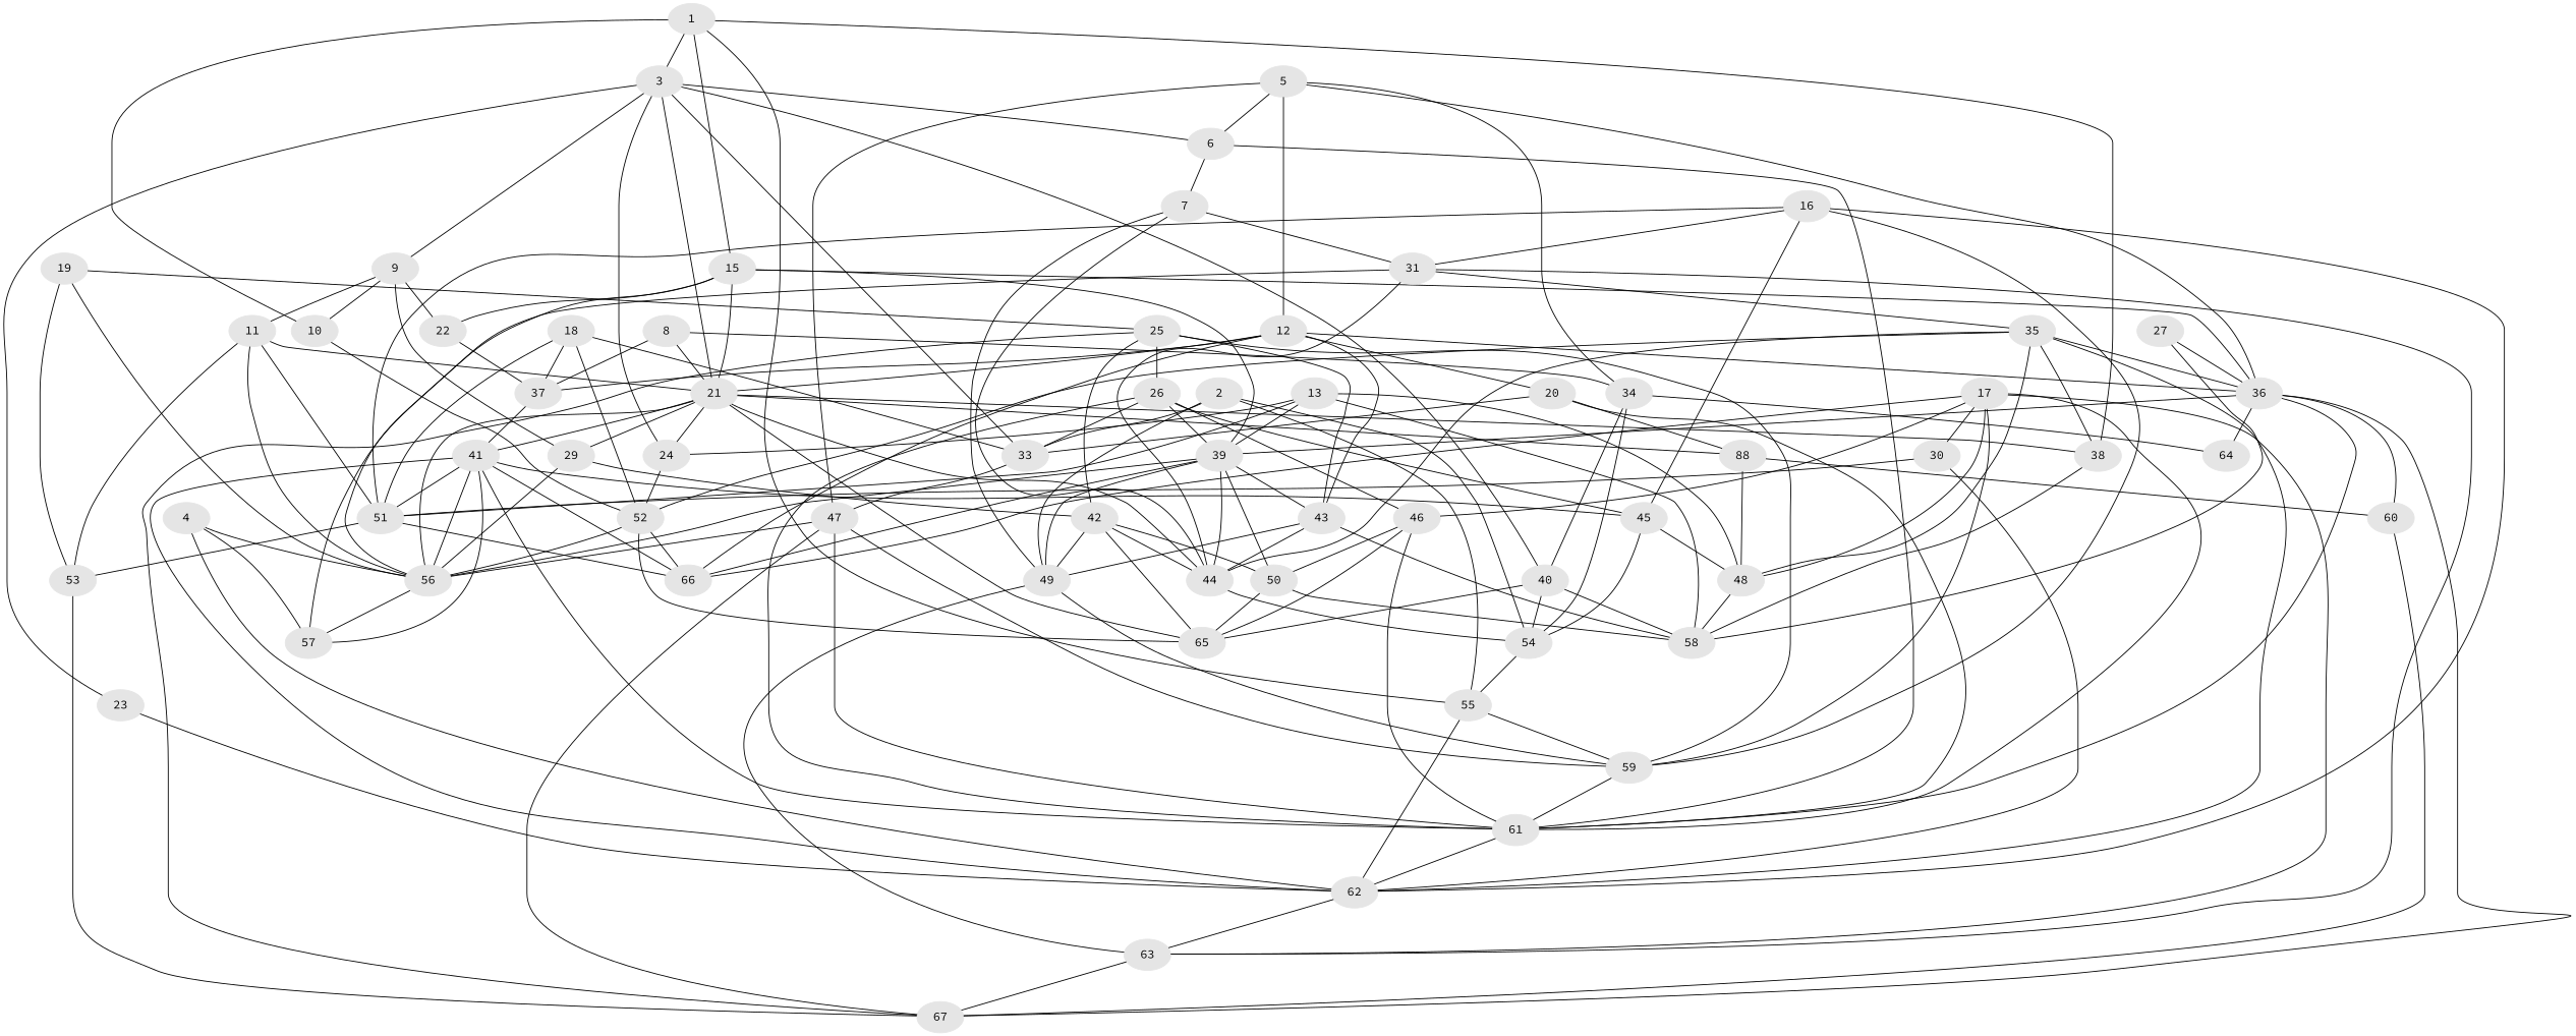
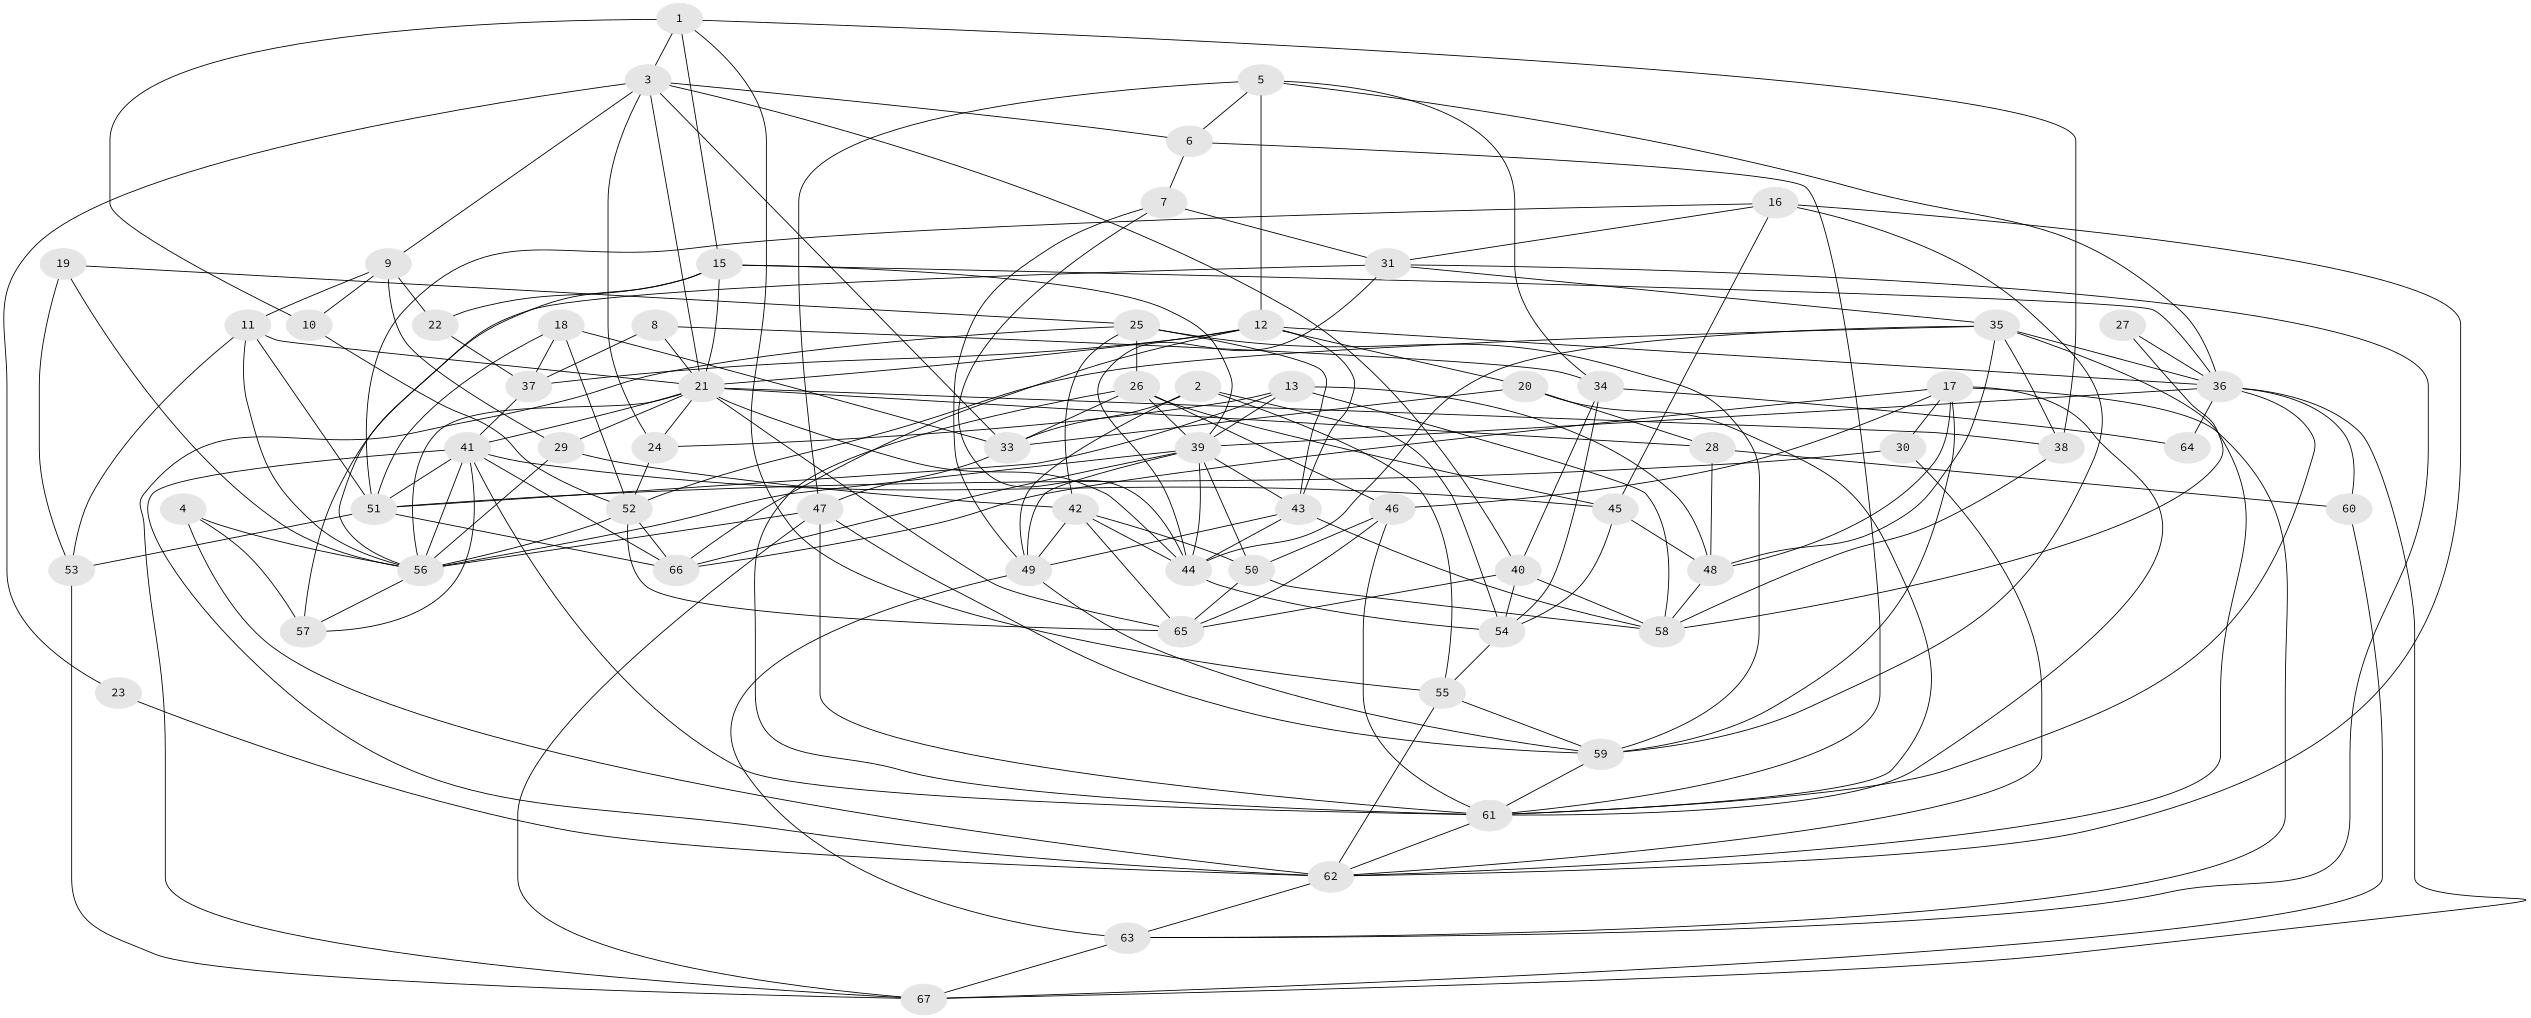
  graph {
    fontname="Source Code Pro"
    node [color=gray90 fontname="Source Code Pro" style=filled]
    edge [fontname="Source Code Pro" weight=1.0]
    1
    3
    10
    15
    38
    55
    33
    6
    9
    21
    23
    24
    40
    52
    56
    36
    22
    39
    58
    62
    59
    2
    49
    54
    47
    63
    7
    61
    11
    29
    44
-   28 [label=88]
+   28
    41
    65
    4
    57
    5
    12
    34
    37
    20
    43
    66
    64
    67
    60
    31
    35
    8
    51
    53
    42
    13
    48
    50
    46
    16
    45
    17
    30
    18
    19
    25
    26
    27
    1 -- 3 [weight=2.0]
    1 -- 10
    1 -- 15
    1 -- 38
    1 -- 55
    3 -- 33
    3 -- 6
    3 -- 9
    3 -- 21
    3 -- 23
    3 -- 24 [weight=2.0]
    3 -- 40
    10 -- 52
    15 -- 21
    15 -- 56
    15 -- 36
    15 -- 22
    15 -- 39
    38 -- 58
    55 -- 62
    55 -- 59
    33 -- 47
    6 -- 7
    6 -- 61
    9 -- 10
    9 -- 22
    9 -- 11
    9 -- 29
    21 -- 38
    21 -- 24
    21 -- 56
    21 -- 29
    21 -- 44
    21 -- 28
    21 -- 41
    21 -- 65
    23 -- 62
    24 -- 52
    40 -- 58
    40 -- 54
    40 -- 65
    52 -- 56
    52 -- 65
    52 -- 66
    56 -- 57
    36 -- 39
    36 -- 61
    36 -- 64
    36 -- 67
    36 -- 60
    22 -- 37
    39 -- 56
    39 -- 49
    39 -- 44
    39 -- 43
    39 -- 66
    39 -- 50
    62 -- 63
    59 -- 61
    2 -- 55
    2 -- 33
    2 -- 49
    2 -- 54
    49 -- 59
    49 -- 63
    54 -- 55
    47 -- 56
    47 -- 59
    47 -- 61
    47 -- 67
    63 -- 67 [weight=2.0]
    7 -- 49
    7 -- 44
    7 -- 31
    61 -- 62
    11 -- 21
    11 -- 56
    11 -- 51
    11 -- 53
    29 -- 56
    29 -- 42
    44 -- 54
    28 -- 60
    28 -- 48
    41 -- 56
    41 -- 62
    41 -- 61
    41 -- 57
    41 -- 66
    41 -- 51
    41 -- 45
    4 -- 56
    4 -- 62
    4 -- 57
    5 -- 6
    5 -- 36
    5 -- 47
    5 -- 12
    5 -- 34
    12 -- 21
    12 -- 36
    12 -- 37
    12 -- 20
    12 -- 43
    12 -- 66
    34 -- 40
    34 -- 54
    34 -- 64
    37 -- 41
    20 -- 33
    20 -- 61
    20 -- 28
    43 -- 58
    43 -- 49
    43 -- 44
    60 -- 67
    31 -- 63
    31 -- 44
    31 -- 57
    31 -- 35
    35 -- 38
    35 -- 52
    35 -- 36 [weight=2.0]
    35 -- 62
    35 -- 44
    35 -- 48
    8 -- 21
    8 -- 34
    8 -- 37
    51 -- 66
    51 -- 53
    53 -- 67 [weight=2.0]
    42 -- 49
    42 -- 44
    42 -- 65
    42 -- 50
    13 -- 24
    13 -- 39
    13 -- 58
    13 -- 51
    13 -- 48
    48 -- 58
    50 -- 58
    50 -- 65
    46 -- 61
    46 -- 65
    46 -- 50
    16 -- 62
    16 -- 59
    16 -- 31
    16 -- 51
    16 -- 45
    45 -- 54
    45 -- 48
    17 -- 59
    17 -- 63
    17 -- 61
    17 -- 66
    17 -- 48
    17 -- 46
    17 -- 30
    30 -- 62
    30 -- 51 [weight=2.0]
    18 -- 33
    18 -- 52
    18 -- 37
    18 -- 51
    19 -- 56
    19 -- 53
    19 -- 25
    25 -- 59 [weight=2.0]
    25 -- 43
    25 -- 67
    25 -- 42
    25 -- 26
    26 -- 33
    26 -- 39
    26 -- 61
    26 -- 46
    26 -- 45
    27 -- 36
    27 -- 58
  }
